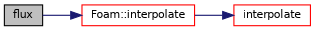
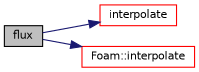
  digraph {
    rankdir=LR
    node [color=red fontname=Helvetica fontsize=10 shape=record]
    edge [color=midnightblue fontname=Helvetica fontsize=10 labelfontname=Helvetica labelfontsize=10 style=solid]
    n1 [color=black fillcolor=grey75 fontcolor=black height=0.2 label=flux style=filled width=0.4]
    n2 [height=0.2 label=interpolate width=0.4]
    n3 [height=0.2 label="Foam::interpolate" width=0.4]
-   n3 -> n2
+   n1 -> n2
    n1 -> n3
  }
